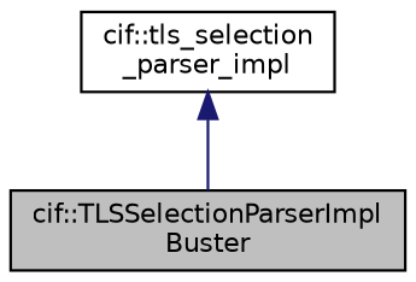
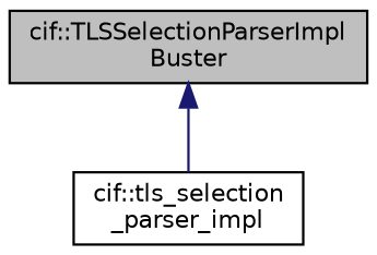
  digraph {
    node [color=black fontname=Helvetica fontsize=10 shape=record style=filled]
    n1 [fillcolor=grey75 fontcolor=black height=0.2 label="cif::TLSSelectionParserImpl\lBuster" width=0.4]
    n2 [fillcolor=white height=0.2 label="cif::tls_selection\l_parser_impl" width=0.4]
-   n2 -> n1 [color=midnightblue dir=back fontname=Helvetica fontsize=10 labelfontname=Helvetica labelfontsize=10 style=solid]
+   n1 -> n2 [color=midnightblue dir=back fontname=Helvetica fontsize=10 labelfontname=Helvetica labelfontsize=10 style=solid]
  }
